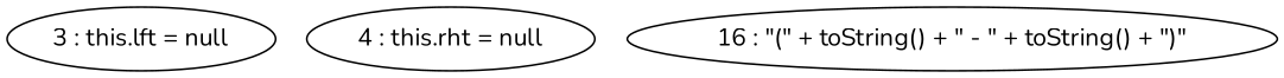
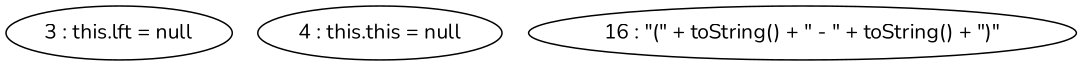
  digraph {
    fontname=Nunito
    node [fontname=Nunito]
    "3 : this.lft = null"
-   "4 : this.rht = null"
+   "4 : this.rht = null" [label="4 : this.this = null"]
    "16 : \"(\" + toString() + \" - \" + toString() + \")\""
  }
